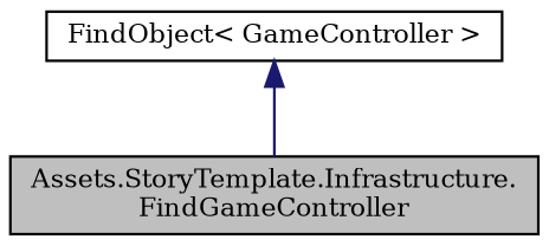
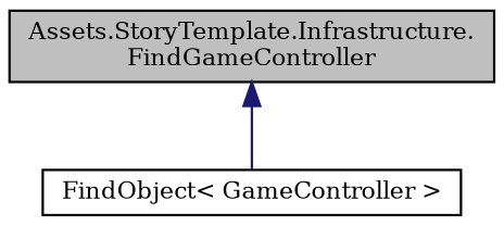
  digraph {
    fontname="DejaVu Serif"
    node [color=black fontname="DejaVu Serif" fontsize=10 shape=record style=filled]
    n1 [fillcolor=grey75 fontcolor=black height=0.2 label="Assets.StoryTemplate.Infrastructure.\lFindGameController" width=0.4]
    n2 [fillcolor=white height=0.2 label="FindObject\< GameController \>" width=0.4]
-   n2 -> n1 [color=midnightblue dir=back fontname="DejaVu Serif" fontsize=10 labelfontname=Helvetica labelfontsize=10 style=solid]
+   n1 -> n2 [color=midnightblue dir=back fontname="DejaVu Serif" fontsize=10 labelfontname=Helvetica labelfontsize=10 style=solid]
  }
